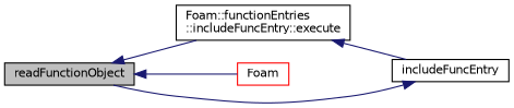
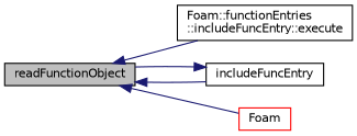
  digraph {
    rankdir=LR
    node [color=black fontname=Helvetica fontsize=10 shape=record]
    edge [color=midnightblue dir=back fontname=Helvetica fontsize=10 labelfontname=Helvetica labelfontsize=10 style=solid]
    n1 [fillcolor=grey75 fontcolor=black height=0.2 label=readFunctionObject style=filled width=0.4]
    n2 [height=0.2 label="Foam::functionEntries\l::includeFuncEntry::execute" width=0.4]
    n3 [height=0.2 label=includeFuncEntry width=0.4]
    n4 [color=red height=0.2 label=Foam width=0.4]
    n1 -> n2
-   n2 -> n3
+   n1 -> n3
    n1 -> n4
    n3 -> n1
  }
